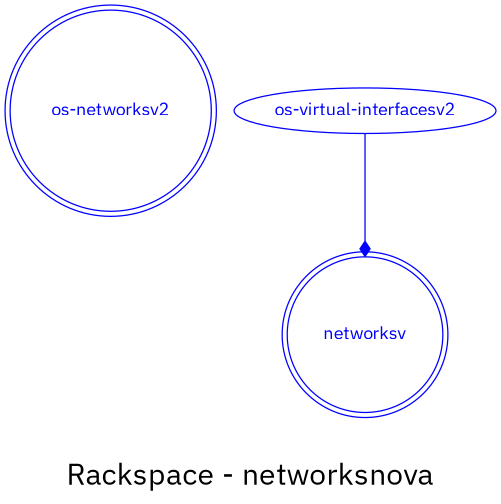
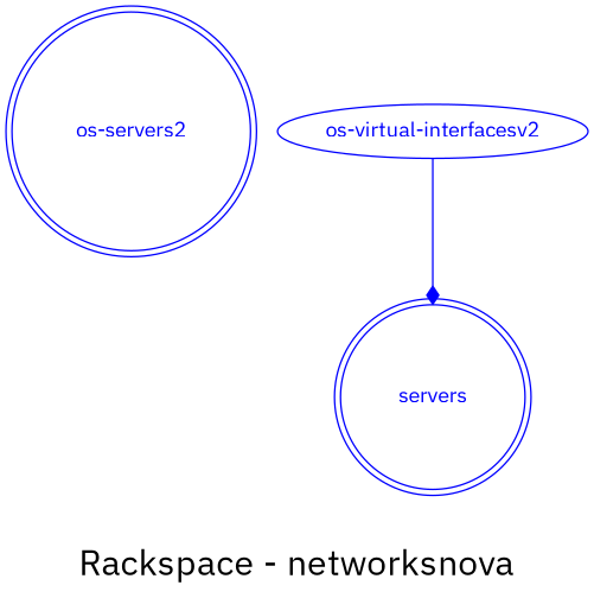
  digraph {
    fontsize=24
    label="Rackspace - networksnova"
    splines=true
    fontname="IBM Plex Sans"
    node [color=blue fontcolor=blue shape=doublecircle fontname="IBM Plex Sans"]
-   "os-networksv2"
-   servers [label=networksv]
+   "os-networksv2" [label="os-servers2"]
+   servers
    "os-virtual-interfacesv2" [shape=ellipse]
    "os-virtual-interfacesv2" -> servers [arrowhead=diamond arrowtail=none color=blue fontcolor=blue fontname="IBM Plex Sans"]
  }
